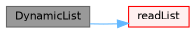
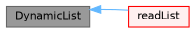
  digraph {
    rankdir=LR
    node [fontname=Helvetica fontsize=10 shape=box style=filled]
    n1 [color=gray40 fillcolor=grey60 fontcolor=black height=0.2 label=DynamicList width=0.4]
    n2 [color=red fillcolor="#FFF0F0" height=0.2 label=readList width=0.4]
-   n1 -> n2 [color=steelblue1 fontname=Helvetica fontsize=10 labelfontname=Helvetica labelfontsize=10 style=solid]
+   n2 -> n1 [color=steelblue1 fontname=Helvetica fontsize=10 labelfontname=Helvetica labelfontsize=10 style=solid]
  }
